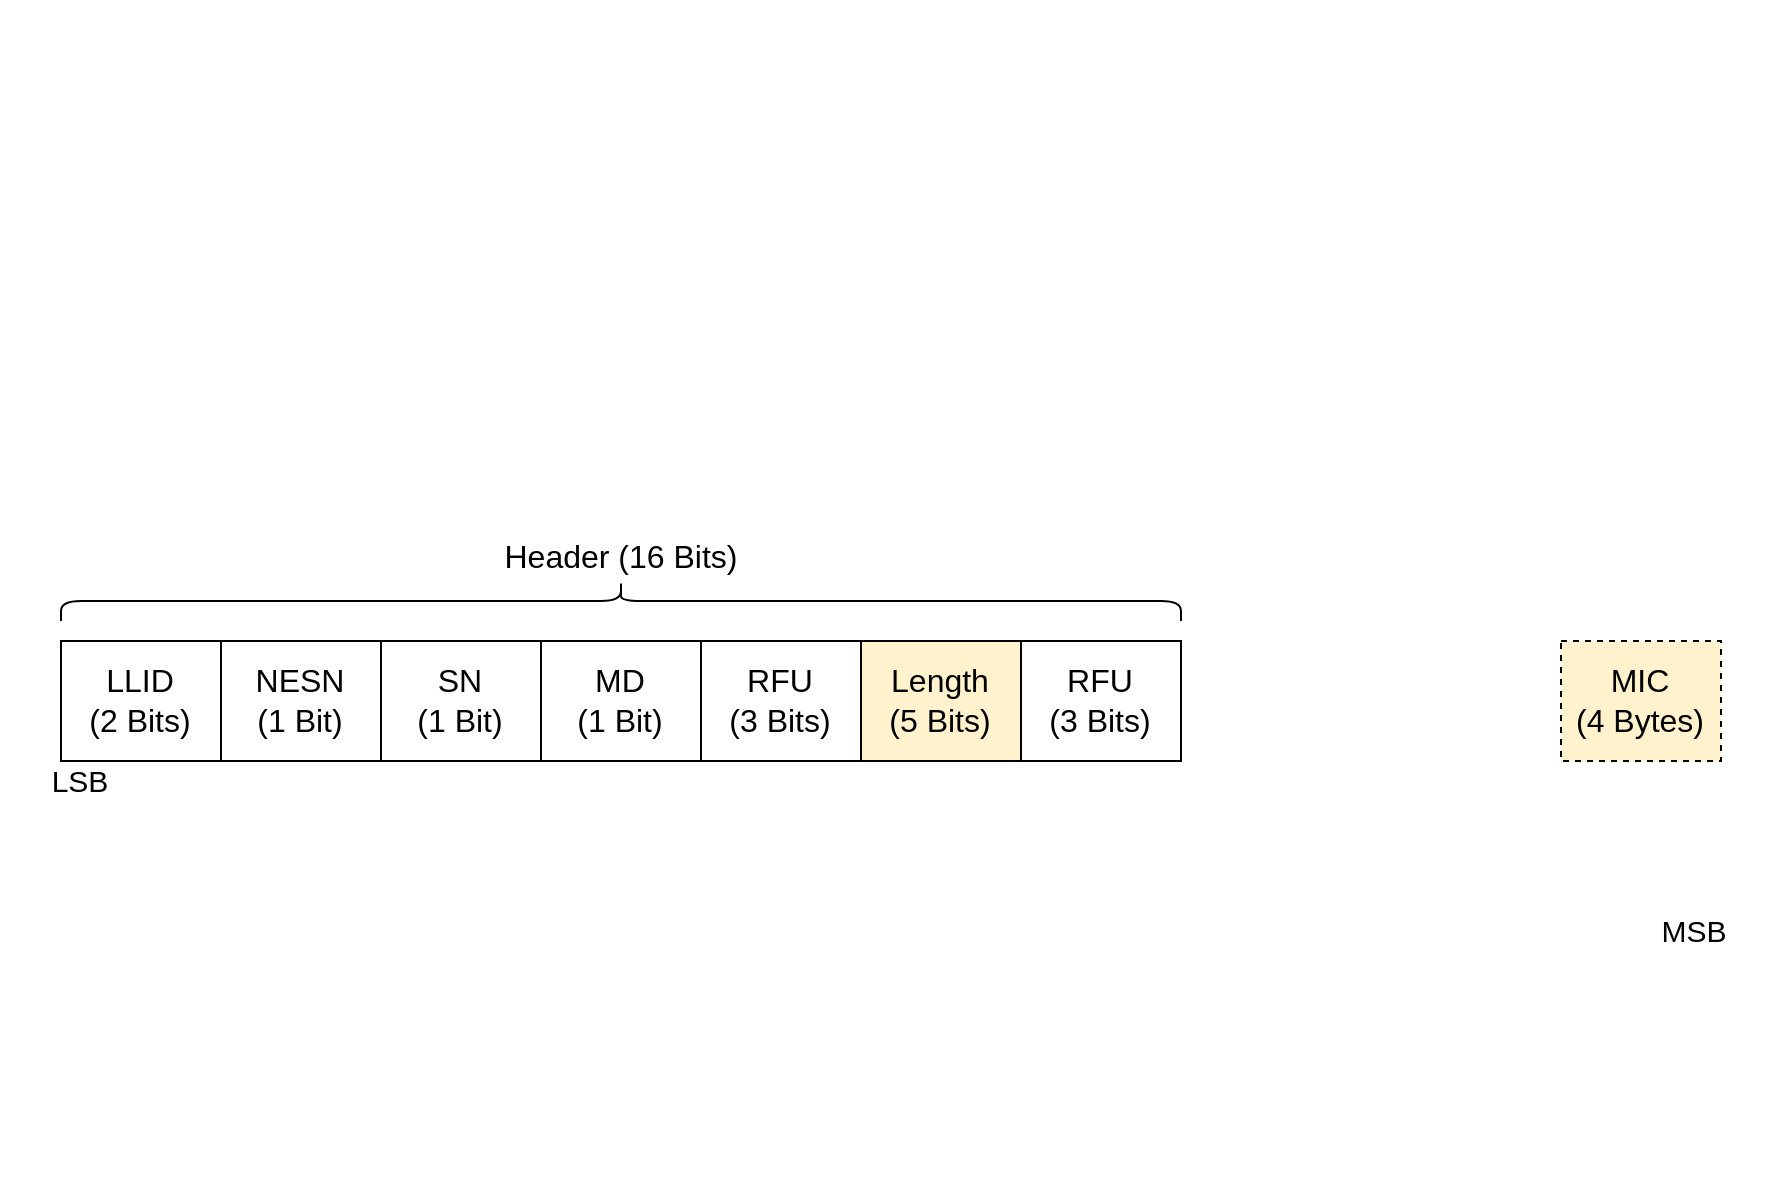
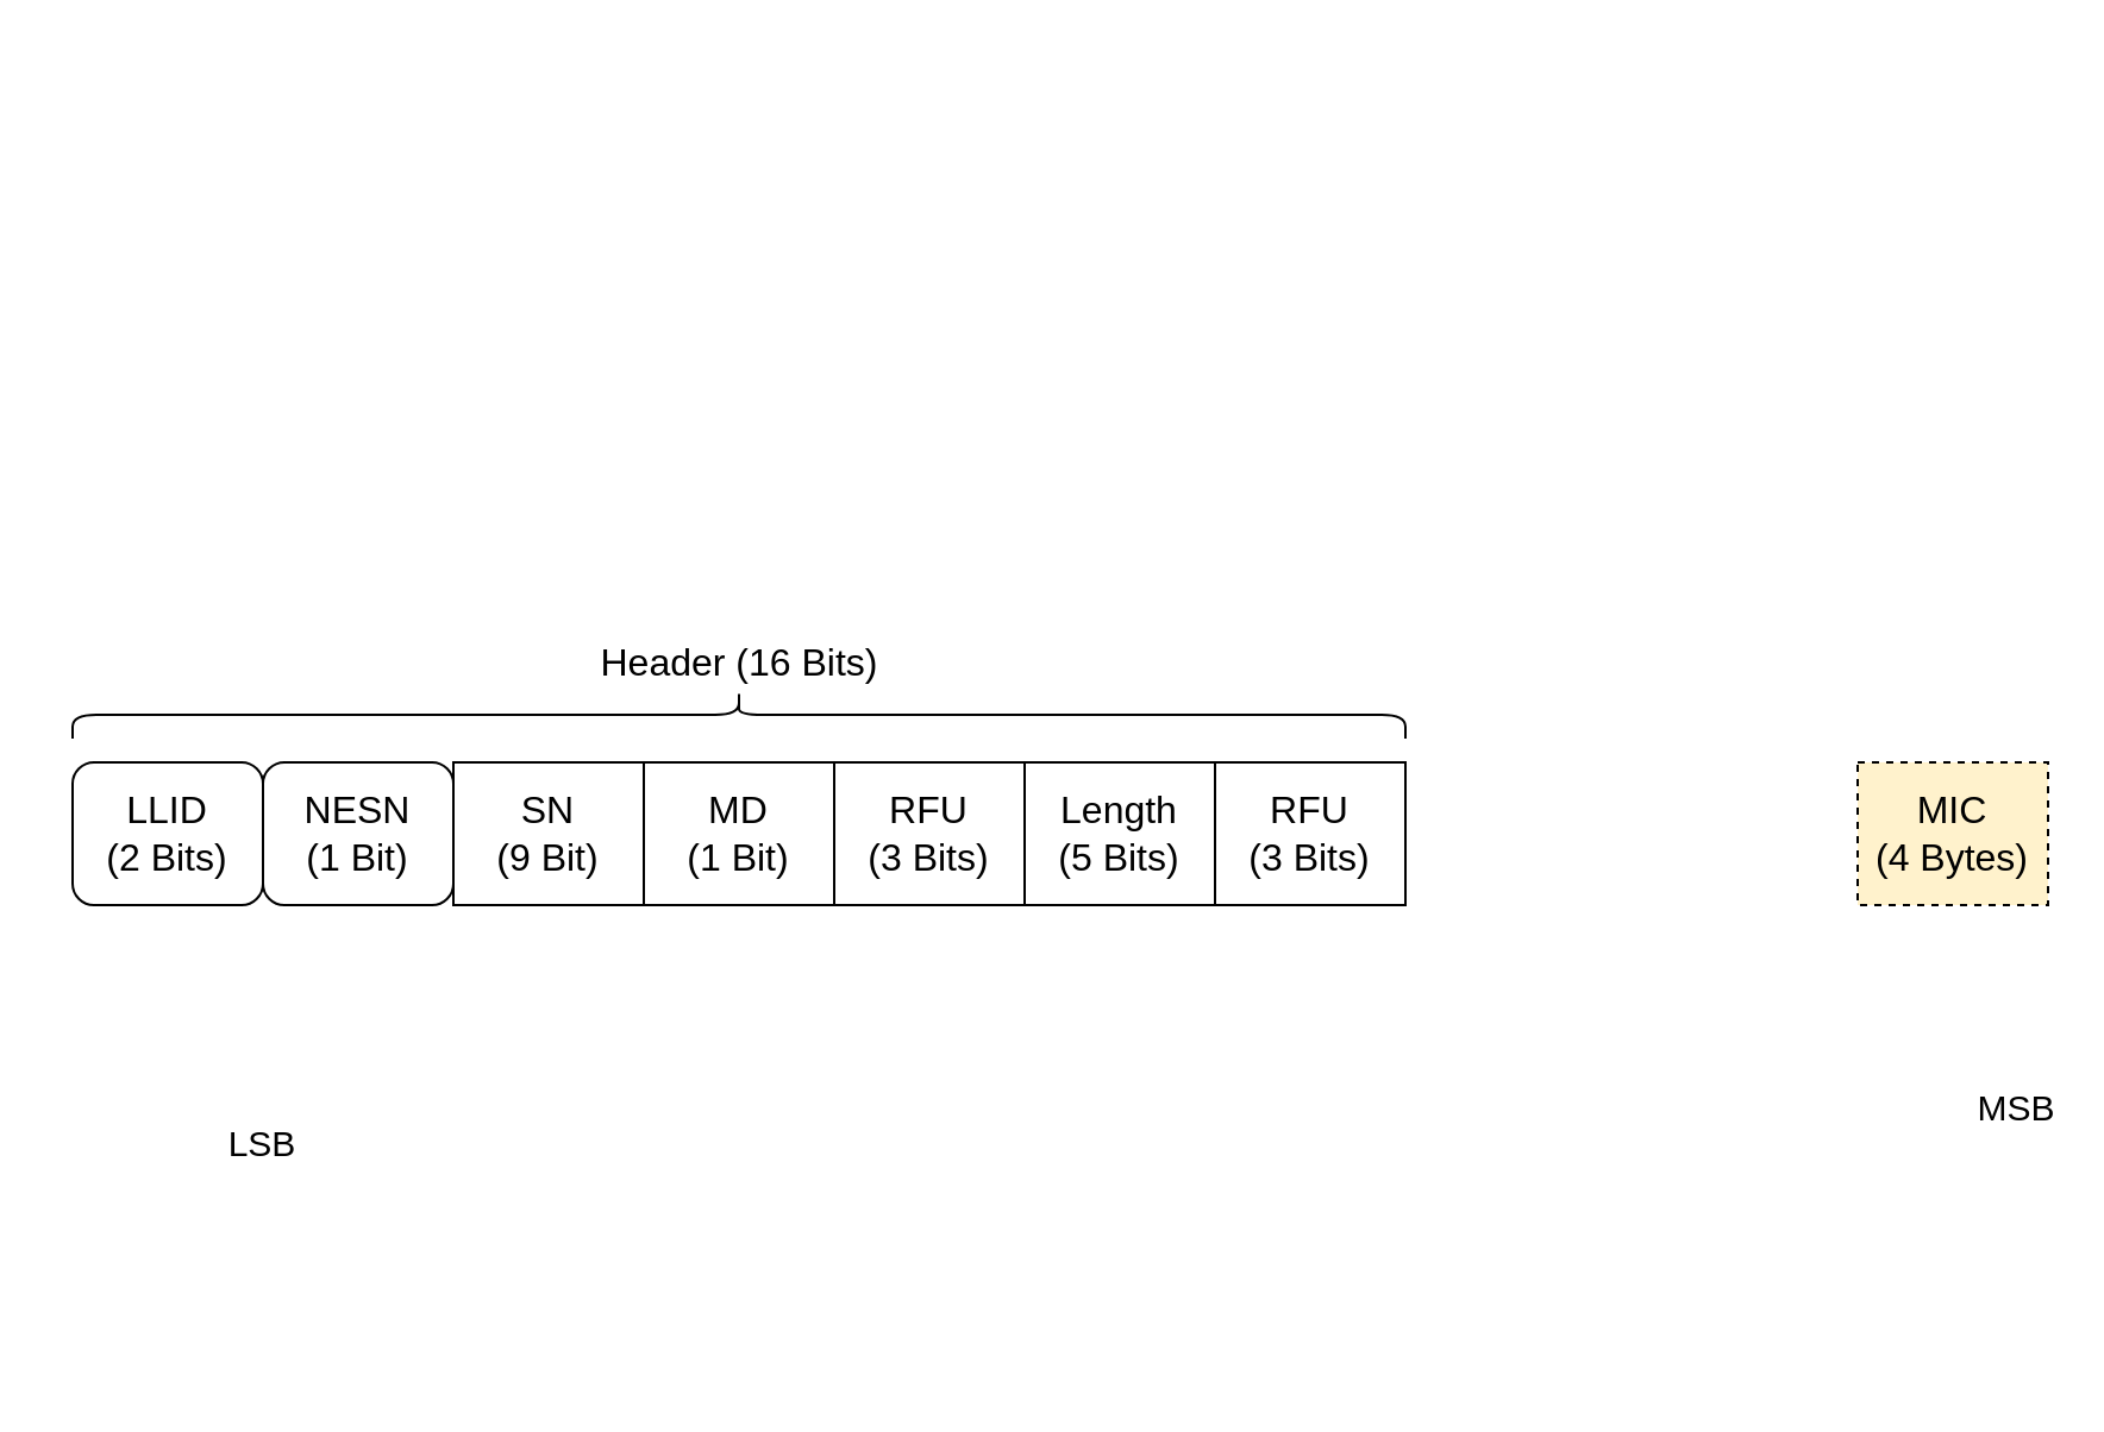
  <mxCell id="0" />
  <mxCell id="1" parent="0" />
- <mxCell id="2" value="&lt;font style=&quot;font-size: 16px&quot;&gt;NESN&lt;br&gt;(1 Bit)&lt;/font&gt;" style="rounded=0;whiteSpace=wrap;html=1;" parent="1" vertex="1"><mxGeometry x="110" y="320" width="80" height="60" as="geometry" /></mxCell>
- <mxCell id="3" value="&lt;span style=&quot;font-size: 16px&quot;&gt;LLID&lt;br&gt;(2 Bits)&lt;br&gt;&lt;/span&gt;" style="rounded=0;whiteSpace=wrap;html=1;" parent="1" vertex="1"><mxGeometry x="30" y="320" width="80" height="60" as="geometry" /></mxCell>
+ <mxCell id="2" value="&lt;font style=&quot;font-size: 16px&quot;&gt;NESN&lt;br&gt;(1 Bit)&lt;/font&gt;" style="whiteSpace=wrap;html=1;rounded=1;" parent="1" vertex="1"><mxGeometry x="110" y="320" width="80" height="60" as="geometry" /></mxCell>
+ <mxCell id="3" value="&lt;span style=&quot;font-size: 16px&quot;&gt;LLID&lt;br&gt;(2 Bits)&lt;br&gt;&lt;/span&gt;" style="whiteSpace=wrap;html=1;rounded=1;" parent="1" vertex="1"><mxGeometry x="30" y="320" width="80" height="60" as="geometry" /></mxCell>
  <mxCell id="4" value="MSB" style="text;html=1;strokeColor=none;fillColor=none;align=center;verticalAlign=middle;whiteSpace=wrap;rounded=0;fontSize=15;" parent="1" vertex="1"><mxGeometry x="832" y="455" width="30" height="20" as="geometry" /></mxCell>
- <mxCell id="5" value="LSB" style="text;html=1;strokeColor=none;fillColor=none;align=center;verticalAlign=middle;whiteSpace=wrap;rounded=0;fontSize=15;" parent="1" vertex="1"><mxGeometry y="380" width="40" height="20" as="geometry" x="20" /></mxCell>
- <mxCell id="6" value="&lt;font style=&quot;font-size: 16px&quot;&gt;SN&lt;br&gt;(1 Bit)&lt;/font&gt;" style="rounded=0;whiteSpace=wrap;html=1;" parent="1" vertex="1"><mxGeometry x="190" y="320" width="80" height="60" as="geometry" /></mxCell>
+ <mxCell id="5" value="LSB" style="text;html=1;strokeColor=none;fillColor=none;align=center;verticalAlign=middle;whiteSpace=wrap;rounded=0;fontSize=15;" parent="1" vertex="1"><mxGeometry x="90" y="470" width="40" height="20" as="geometry" /></mxCell>
+ <mxCell id="6" value="&lt;font style=&quot;font-size: 16px&quot;&gt;SN&lt;br&gt;(9 Bit)&lt;/font&gt;" style="rounded=0;whiteSpace=wrap;html=1;" parent="1" vertex="1"><mxGeometry x="190" y="320" width="80" height="60" as="geometry" /></mxCell>
  <mxCell id="7" value="&lt;font style=&quot;font-size: 16px&quot;&gt;MD&lt;br&gt;(1 Bit)&lt;/font&gt;" style="rounded=0;whiteSpace=wrap;html=1;" parent="1" vertex="1"><mxGeometry x="270" y="320" width="80" height="60" as="geometry" /></mxCell>
- <mxCell id="8" value="&lt;font style=&quot;font-size: 16px&quot;&gt;Length&lt;br&gt;(5 Bits)&lt;/font&gt;" style="rounded=0;whiteSpace=wrap;html=1;fillColor=#fff2cc;" parent="1" vertex="1"><mxGeometry x="430" y="320" width="80" height="60" as="geometry" /></mxCell>
+ <mxCell id="8" value="&lt;font style=&quot;font-size: 16px&quot;&gt;Length&lt;br&gt;(5 Bits)&lt;/font&gt;" style="rounded=0;whiteSpace=wrap;html=1;" parent="1" vertex="1"><mxGeometry x="430" y="320" width="80" height="60" as="geometry" /></mxCell>
  <mxCell id="9" value="&lt;font style=&quot;font-size: 16px&quot;&gt;RFU&lt;br&gt;(3 Bits)&lt;br&gt;&lt;/font&gt;" style="rounded=0;whiteSpace=wrap;html=1;" parent="1" vertex="1"><mxGeometry x="510" y="320" width="80" height="60" as="geometry" /></mxCell>
  <mxCell id="10" value="" style="shape=curlyBracket;whiteSpace=wrap;html=1;rounded=1;flipH=1;rotation=-90;" parent="1" vertex="1"><mxGeometry x="300" y="20" width="20" height="560" as="geometry" /></mxCell>
  <mxCell id="11" value="&lt;font style=&quot;font-size: 16px&quot;&gt;Header (16 Bits)&lt;/font&gt;" style="text;html=1;strokeColor=none;fillColor=none;align=center;verticalAlign=middle;whiteSpace=wrap;rounded=0;" parent="1" vertex="1"><mxGeometry x="247.5" y="268" width="125" height="20" as="geometry" /></mxCell>
  <mxCell id="12" value="&lt;font style=&quot;font-size: 16px&quot;&gt;RFU&lt;br&gt;(3 Bits)&lt;br&gt;&lt;/font&gt;" style="rounded=0;whiteSpace=wrap;html=1;" parent="1" vertex="1"><mxGeometry x="350" y="320" width="80" height="60" as="geometry" /></mxCell>
  <mxCell id="13" value="&lt;font style=&quot;font-size: 16px&quot;&gt;MIC&lt;br&gt;(4 Bytes)&lt;br&gt;&lt;/font&gt;" style="rounded=0;whiteSpace=wrap;html=1;dashed=1;fillColor=#fff2cc;" parent="1" vertex="1"><mxGeometry x="780" y="320" width="80" height="60" as="geometry" /></mxCell>
